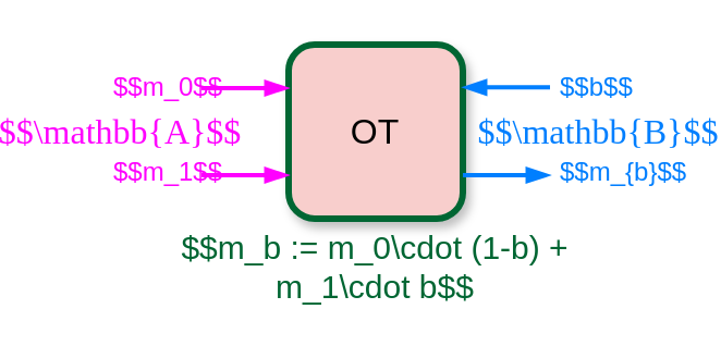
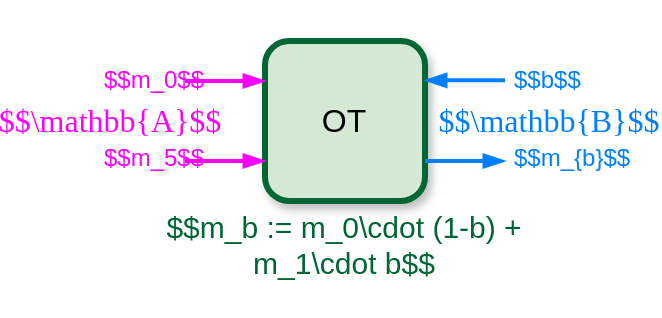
  <mxCell id="0" />
  <mxCell id="1" parent="0" />
- <mxCell id="2" value="&lt;font style=&quot;font-size: 16px;&quot;&gt;OT&lt;/font&gt;" style="rounded=1;whiteSpace=wrap;html=1;strokeWidth=3;shadow=1;fillColor=#f8cecc;strokeColor=#006633;" vertex="1" parent="1"><mxGeometry x="112" y="20" width="80" height="80" as="geometry" /></mxCell>
+ <mxCell id="2" value="&lt;font style=&quot;font-size: 16px;&quot;&gt;OT&lt;/font&gt;" style="rounded=1;whiteSpace=wrap;html=1;strokeWidth=3;shadow=1;fillColor=#d5e8d4;strokeColor=#006633;" vertex="1" parent="1"><mxGeometry x="112" y="20" width="80" height="80" as="geometry" /></mxCell>
  <mxCell id="3" value="" style="endArrow=blockThin;html=1;rounded=0;fontFamily=Helvetica;fontSize=12;fontColor=#FF00FF;endFill=1;strokeColor=#FF00FF;strokeWidth=2;" edge="1" parent="1"><mxGeometry width="50" height="50" relative="1" as="geometry"><mxPoint x="72" y="40" as="sourcePoint" /><mxPoint x="112" y="40" as="targetPoint" /></mxGeometry></mxCell>
  <mxCell id="4" value="" style="endArrow=blockThin;html=1;rounded=0;fontFamily=Helvetica;fontSize=12;fontColor=#FF00FF;endFill=1;strokeColor=#FF00FF;strokeWidth=2;" edge="1" parent="1"><mxGeometry width="50" height="50" relative="1" as="geometry"><mxPoint x="72" y="80" as="sourcePoint" /><mxPoint x="112" y="80" as="targetPoint" /></mxGeometry></mxCell>
  <mxCell id="5" value="$$m_0$$" style="text;html=1;align=center;verticalAlign=middle;whiteSpace=wrap;rounded=0;fontFamily=Helvetica;fontSize=12;fontColor=#FF00FF;" vertex="1" parent="1"><mxGeometry x="42" y="25" width="30" height="30" as="geometry" /></mxCell>
- <mxCell id="6" value="$$m_1$$" style="text;html=1;align=center;verticalAlign=middle;whiteSpace=wrap;rounded=0;fontFamily=Helvetica;fontSize=12;fontColor=#FF00FF;" vertex="1" parent="1"><mxGeometry x="42" y="64" width="30" height="30" as="geometry" /></mxCell>
+ <mxCell id="6" value="$$m_5$$" style="text;html=1;align=center;verticalAlign=middle;whiteSpace=wrap;rounded=0;fontFamily=Helvetica;fontSize=12;fontColor=#FF00FF;" vertex="1" parent="1"><mxGeometry x="42" y="64" width="30" height="30" as="geometry" /></mxCell>
  <mxCell id="7" value="" style="endArrow=none;html=1;rounded=0;fontFamily=Helvetica;fontSize=12;fontColor=default;endFill=0;startArrow=blockThin;startFill=1;strokeColor=#007FFF;strokeWidth=2;" edge="1" parent="1"><mxGeometry width="50" height="50" relative="1" as="geometry"><mxPoint x="192" y="39.67" as="sourcePoint" /><mxPoint x="232" y="39.67" as="targetPoint" /></mxGeometry></mxCell>
  <mxCell id="8" value="" style="endArrow=blockThin;html=1;rounded=0;fontFamily=Helvetica;fontSize=12;fontColor=default;endFill=1;strokeColor=#007FFF;strokeWidth=2;" edge="1" parent="1"><mxGeometry width="50" height="50" relative="1" as="geometry"><mxPoint x="192" y="80" as="sourcePoint" /><mxPoint x="232" y="80" as="targetPoint" /></mxGeometry></mxCell>
  <mxCell id="9" value="$$b$$" style="text;html=1;align=left;verticalAlign=middle;whiteSpace=wrap;rounded=0;fontFamily=Helvetica;fontSize=12;fontColor=#007FFF;" vertex="1" parent="1"><mxGeometry x="235" y="25" width="30" height="30" as="geometry" /></mxCell>
  <mxCell id="10" value="$$m_{b}$$" style="text;html=1;align=left;verticalAlign=middle;whiteSpace=wrap;rounded=0;fontFamily=Helvetica;fontSize=12;fontColor=#007FFF;" vertex="1" parent="1"><mxGeometry x="235" y="64" width="30" height="30" as="geometry" /></mxCell>
  <mxCell id="11" value="&lt;font face=&quot;Garamond&quot;&gt;&lt;span&gt;$$\mathbb{B}$$&lt;/span&gt;&lt;/font&gt;" style="text;html=1;align=center;verticalAlign=middle;whiteSpace=wrap;rounded=0;fontFamily=Helvetica;fontSize=16;fontColor=#007FFF;rotation=0;" vertex="1" parent="1"><mxGeometry x="235" y="45" width="39" height="30" as="geometry" /></mxCell>
  <mxCell id="12" value="&lt;font face=&quot;Garamond&quot;&gt;$$\mathbb{A}$$&lt;/font&gt;" style="text;html=1;align=center;verticalAlign=middle;whiteSpace=wrap;rounded=0;fontFamily=Helvetica;fontSize=16;fontColor=#FF00FF;rotation=0;" vertex="1" parent="1"><mxGeometry x="20" y="45" width="30" height="30" as="geometry" /></mxCell>
  <mxCell id="13" value="&lt;font style=&quot;font-size: 15px; color: rgb(0, 102, 51);&quot;&gt;$$m_b := m_0\cdot (1-b) + m_1\cdot b$$&lt;/font&gt;" style="text;html=1;align=center;verticalAlign=middle;whiteSpace=wrap;rounded=0;fontFamily=Helvetica;fontSize=12;fontColor=default;" vertex="1" parent="1"><mxGeometry x="52" y="107" width="200" height="30" as="geometry" /></mxCell>
